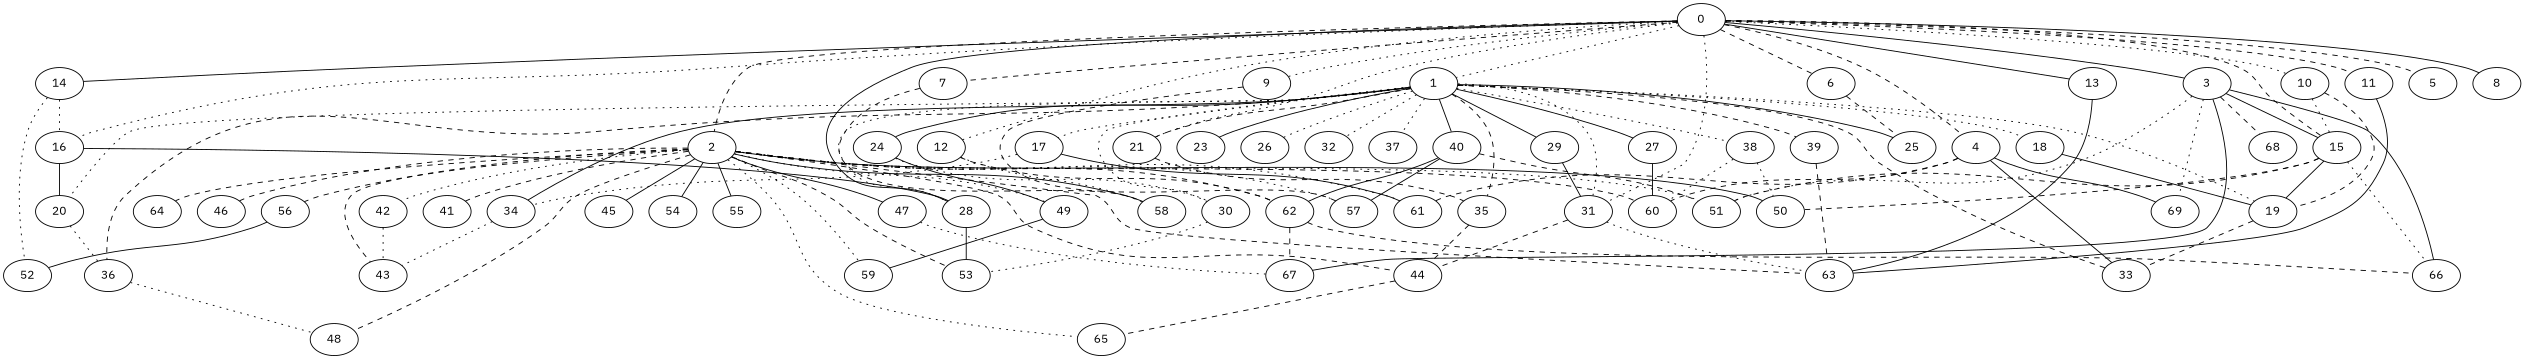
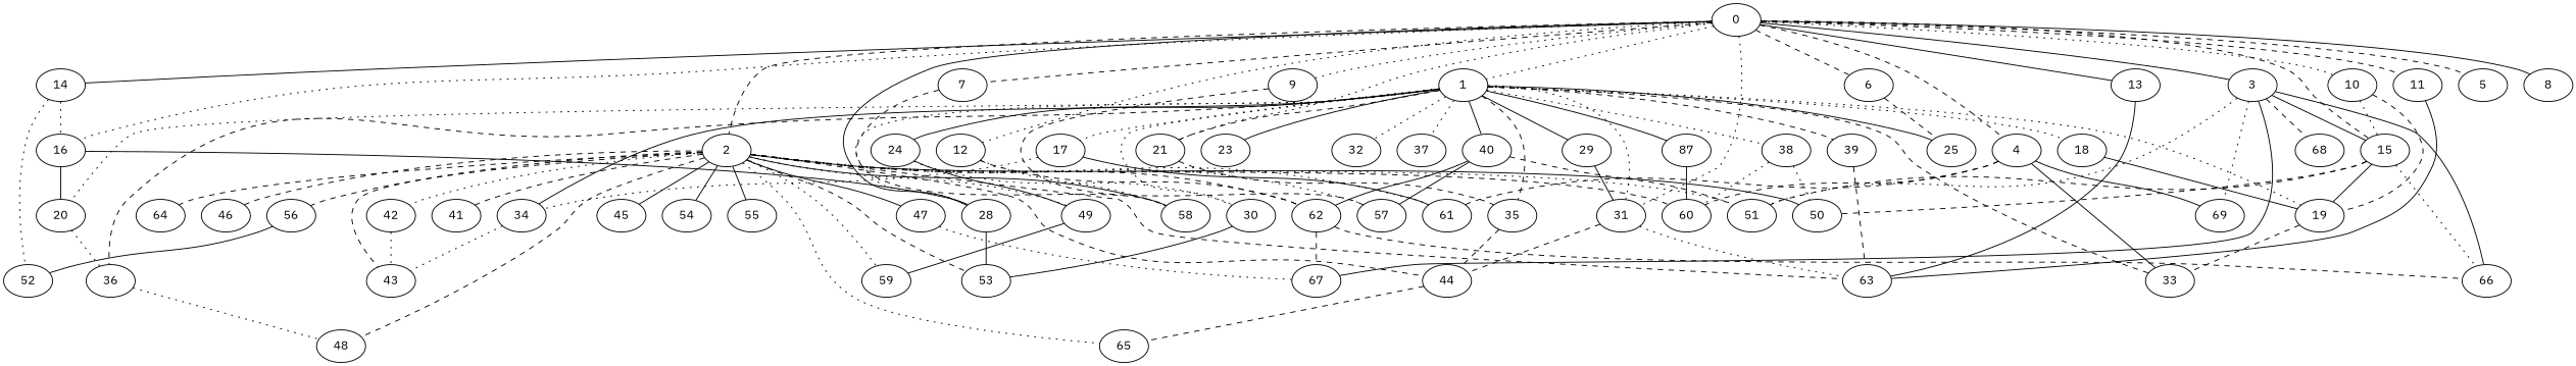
  graph {
    fontname="IBM Plex Sans"
    node [fontname="IBM Plex Sans"]
    edge [fontname="IBM Plex Sans" style=dotted]
    0
    1
    2
    3
    4
    5
    6
    7
    8
    9
    10
    11
    12
    13
    14
    15
    16
    28
    21
    31
    17
    18
    19
    20
    23
    24
    25
-   26
-   27
+   27 [label=87]
    29
    30
    32
    33
    34
    35
    36
    37
    38
    39
    40
    41
    42
    43
    44
    45
    46
    47
    48
    49
    50
    51
    53
    54
    55
    56
    57
    58
    59
    60
    61
    62
    63
    64
    65
    66
    67
    68
    69
    52
    0 -- 1
    0 -- 2 [style=dashed]
    0 -- 3 [style=solid]
    0 -- 4 [style=dashed]
    0 -- 5 [style=dashed]
    0 -- 6 [style=dashed]
    0 -- 7 [style=dashed]
    0 -- 8 [style=solid]
    0 -- 9
    0 -- 10
    0 -- 11 [style=dashed]
    0 -- 12
    0 -- 13 [style=solid]
    0 -- 14 [style=solid]
    0 -- 15 [style=dashed]
    0 -- 16
    0 -- 28 [style=solid]
    0 -- 21
    0 -- 31
    1 -- 28
    1 -- 21 [style=dashed]
    1 -- 31
    1 -- 17
    1 -- 18
    1 -- 19
    1 -- 20
    1 -- 23 [style=solid]
    1 -- 24 [style=solid]
    1 -- 25 [style=solid]
-   1 -- 26
    1 -- 27 [style=solid]
    1 -- 29 [style=solid]
    1 -- 30
    1 -- 32
    1 -- 33 [style=dashed]
    1 -- 34 [style=solid]
    1 -- 35 [style=dashed]
    1 -- 36 [style=dashed]
    1 -- 37
    1 -- 38
    1 -- 39 [style=dashed]
    1 -- 40 [style=solid]
    2 -- 41 [style=dashed]
    2 -- 42
    2 -- 43 [style=dashed]
    2 -- 44 [style=dashed]
    2 -- 45 [style=solid]
    2 -- 46 [style=dashed]
    2 -- 47 [style=solid]
    2 -- 48 [style=dashed]
    2 -- 49
    2 -- 50 [style=solid]
    2 -- 51
    2 -- 53 [style=dashed]
    2 -- 54 [style=solid]
    2 -- 55 [style=solid]
    2 -- 56 [style=dashed]
    2 -- 57
    2 -- 58 [style=solid]
    2 -- 59
    2 -- 60 [style=dashed]
    2 -- 61
    2 -- 62 [style=dashed]
    2 -- 63 [style=dashed]
    2 -- 64 [style=dashed]
    2 -- 65
    3 -- 15 [style=solid]
    3 -- 51
    3 -- 66 [style=solid]
    3 -- 67 [style=solid]
    3 -- 68 [style=dashed]
    3 -- 69
    4 -- 33 [style=solid]
    4 -- 60 [style=dashed]
    4 -- 61 [style=dashed]
    4 -- 69 [style=solid]
    6 -- 25 [style=dashed]
    7 -- 58 [style=dashed]
    9 -- 57 [style=dashed]
    10 -- 15
    10 -- 19 [style=dashed]
    11 -- 63 [style=solid]
    12 -- 58
    12 -- 62 [style=dashed]
    13 -- 63 [style=solid]
    14 -- 16
    14 -- 52
    15 -- 19 [style=solid]
    15 -- 50 [style=dashed]
    15 -- 51 [style=dashed]
    15 -- 66
    16 -- 28 [style=solid]
    16 -- 20 [style=solid]
    28 -- 53 [style=solid]
    21 -- 35 [style=dashed]
    31 -- 44 [style=dashed]
    31 -- 63
    17 -- 34
    17 -- 61 [style=solid]
    18 -- 19 [style=solid]
    19 -- 33 [style=dashed]
    20 -- 36
    24 -- 30
    24 -- 49 [style=solid]
    27 -- 60 [style=solid]
    29 -- 31 [style=solid]
-   30 -- 53
+   30 -- 53 [style=solid]
    34 -- 43
    35 -- 44 [style=dashed]
    36 -- 48
    38 -- 50
    38 -- 60
    39 -- 63 [style=dashed]
    40 -- 51 [style=dashed]
    40 -- 57 [style=solid]
    40 -- 62 [style=solid]
    42 -- 43
    44 -- 65 [style=dashed]
    47 -- 67
    49 -- 59 [style=solid]
    56 -- 52 [style=solid]
    62 -- 66 [style=dashed]
    62 -- 67 [style=dashed]
  }
